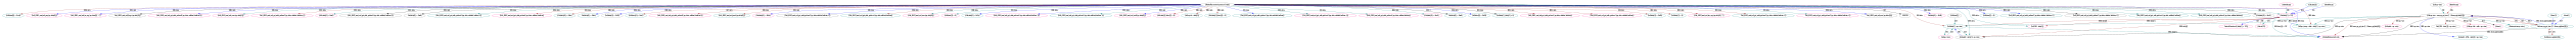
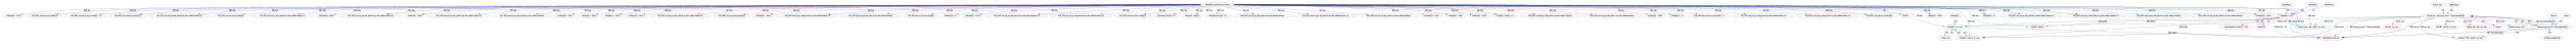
  digraph {
    fontname=Oswald
    node [color=deeppink fontname=Oswald]
    edge [color=brown fontname=Oswald]
    n1 [color=teal label="(Call,data[1] + op->size)"]
    n2 [label="(MethodReturn,static int)"]
    n3 [color=gray40 label="(Call,addr + data[1] + op->size)"]
    n4 [label="(Call,op->size)"]
    n5 [label="(Call,data[1] <= 127)"]
    n6 [label="(ControlStructure,if (data[1] <= 127))"]
    n7 [label="(Literal,127)"]
    n8 [color=teal label="(Call,op->jump = addr + data[1] + op->size)"]
    n9 [label="(Call,256 - data[1])"]
    n10 [color=gray40 label="(MethodParameterIn,const ut8 *data)"]
    n11 [label="(Call,data[0] == 0x49)"]
    n12 [color=gray40 label="(Call,_6502_anal_esil_get_addr_pattern2 (op, data, addrbuf, buffsize, 'x'))"]
    n13 [color=teal label="(Call,_6502_anal_esil_get_addr_pattern1 (op, data, addrbuf, buffsize))"]
    n14 [color=teal label="(Call,data[2] << 8)"]
    n15 [color=teal label="(Call,_6502_anal_esil_get_addr_pattern3 (op, data, addrbuf, buffsize, 'x'))"]
    n16 [color=teal label="(Call,_6502_anal_esil_get_addr_pattern1 (op, data, addrbuf, buffsize))"]
    n17 [color=gray40 label="(Call,data[0] == 0xc0)"]
    n18 [color=teal label="(Call,data[0] == 0xc9)"]
    n19 [label="(Call,_6502_anal_esil_pop (op, data[0]))"]
    n20 [label="(Call,_6502_anal_esil_inc_reg (op, data[0], \"+\"))"]
    n21 [color=gray40 label="(Call,_6502_anal_esil_flags (op, data[0]))"]
    n22 [label="(Call,_6502_anal_esil_get_addr_pattern3 (op, data, addrbuf, buffsize, 0))"]
    n23 [label="(Call,_6502_anal_esil_mov (op, data[0]))"]
    n24 [label="(Call,_6502_anal_esil_get_addr_pattern2 (op, data, addrbuf, buffsize, 'y'))"]
    n25 [label="(Call,data[0] == 0xa0)"]
    n26 [color=gray40 label="(Call,_6502_anal_esil_get_addr_pattern3 (op, data, addrbuf, buffsize, 0))"]
    n27 [color=gray40 label="(Call,data[0] == 0xa9)"]
    n28 [color=teal label="(Call,_6502_anal_esil_get_addr_pattern3 (op, data, addrbuf, buffsize, 'x'))"]
    n29 [label="(Call,_6502_anal_esil_get_addr_pattern1 (op, data, addrbuf, buffsize))"]
    n30 [color=teal label="(Call,data[0] == 0x4a)"]
    n31 [color=teal label="(Call,data[0] == 0x6a)"]
    n32 [color=gray40 label="(Call,data[0] == 0x29)"]
    n33 [color=teal label="(Call,data[0] == 0xa2)"]
    n34 [label="(Call,_6502_anal_esil_get_addr_pattern3 (op, data, addrbuf, buffsize, 0))"]
    n35 [color=teal label="(Call,_6502_anal_esil_push (op, data[0]))"]
    n36 [label="(Call,data[0] == 0x0a)"]
    n37 [color=gray40 label="(Call,_6502_anal_esil_get_addr_pattern2 (op, data, addrbuf, buffsize, 'x'))"]
    n38 [color=teal label="(Call,_6502_anal_esil_get_addr_pattern1 (op, data, addrbuf, buffsize))"]
    n39 [label="(Call,_6502_anal_esil_mov (op, data[0]))"]
    n40 [label="(Call,data[2] << 8)"]
    n41 [color=teal label="(Call,data[0] == 0x2a)"]
    n42 [label="(Call,_6502_anal_esil_get_addr_pattern2 (op, data, addrbuf, buffsize, 'x'))"]
    n43 [color=teal label="(Call,_6502_anal_esil_get_addr_pattern2 (op, data, addrbuf, buffsize, 'x'))"]
    n44 [label="(Call,_6502_anal_esil_ccall (op, data[0]))"]
    n45 [label="(Call,data[1] | data[2] << 8)"]
    n46 [color=teal label="(Call,op->id = data[0])"]
    n47 [color=teal label="(Call,data[1] | data[2] << 8)"]
    n48 [color=teal label="(Call,_6502_anal_esil_get_addr_pattern1 (op, data, addrbuf, buffsize))"]
    n49 [label="(Call,_6502_anal_esil_get_addr_pattern2 (op, data, addrbuf, buffsize, 'y'))"]
    n50 [label="(Call,_6502_anal_esil_get_addr_pattern1 (op, data, addrbuf, buffsize))"]
    n51 [label="(Call,data[0] == 0xe0)"]
    n52 [color=teal label="(Call,data[0] == 0xe9)"]
    n53 [color=teal label="(Call,data[0] == 0x09)"]
    n54 [color=teal label="(Call,data[1] | data[2] << 8)"]
    n55 [label="(Call,_6502_anal_esil_get_addr_pattern1 (op, data, addrbuf, buffsize))"]
    n56 [label="(Call,_6502_anal_esil_get_addr_pattern1 (op, data, addrbuf, buffsize))"]
    n57 [color=teal label="(Call,data[0] == 0x69)"]
    n58 [color=teal label="(Call,data[2] << 8)"]
    n59 [label="(Call,_6502_anal_esil_inc_reg (op, data[0], \"-\"))"]
    n60 [color=teal label="(Call,_6502_anal_esil_get_addr_pattern2 (op, data, addrbuf, buffsize, 'x'))"]
    n61 [label="(Call,_6502_anal_esil_get_addr_pattern2 (op, data, addrbuf, buffsize, 'x'))"]
    n62 [color=gray40 label="(Call,_6502_anal_esil_mov (op, data[0]))"]
    1000263 [color=gray40]
    n64 [color=gray40 label="(Call,op->size = snes_op_get_size (1, 1, &snes_op[data[0]]))"]
    n65 [color=teal label="(Call,snes_op_get_size (1, 1, &snes_op[data[0]]))"]
    n66 [label="(Call,addr + op->size)"]
    n67 [color=teal label="(Call,addr - (256 - data[1]) + op->size)"]
    n68 [color=gray40 label="(Call,(256 - data[1]) + op->size)"]
    n69 [label="(Call,op->fail = addr + op->size)"]
    n70 [label="(Literal,)"]
    n71 [color=teal label="(Return,return op->size;)"]
    n72 [color=teal label="(Call,&snes_op[data[0]])"]
    n73 [color=gray40 label="(Call,data[1])"]
    n74 [color=teal label="(Call,data[1])"]
    n75 [color=gray40 label="(Identifier,op)"]
    n76 [color=gray40 label="(Call,op->size)"]
    n77 [label="(Identifier,op)"]
    n78 [color=teal label="(Literal,1)"]
    n79 [color=teal label="(Literal,1)"]
    n80 [label="(Identifier,op)"]
    n1 -> n2 [color=teal label="DDG: data[1]"]
    n1 -> n3 [color=teal label="AST: "]
    n1 -> n4 [color=teal label="CFG: "]
    n3 -> n1 [color=blue label="CFG: "]
    n4 -> n1 [color=teal label="AST: "]
    n5 -> n1 [label="DDG: data[1]"]
    n5 -> n2 [color=teal label="DDG: data[1] <= 127"]
    n5 -> n3 [label="DDG: data[1]"]
    n5 -> n6 [color=blue label="AST: "]
    n5 -> n7 [color=teal label="CFG: "]
    n5 -> n8 [color=teal label="DDG: data[1]"]
    n5 -> n9 [label="DDG: data[1]"]
    n7 -> n5 [label="AST: "]
    n10 -> n1 [label="DDG: data"]
    n10 -> n2 [color=blue label="DDG: data"]
    n10 -> n3 [color=teal label="DDG: data"]
    n10 -> n5 [color=teal label="DDG: data"]
    n10 -> n8 [label="DDG: data"]
    n10 -> n9 [color=teal label="DDG: data"]
    n10 -> n11 [color=blue label="DDG: data"]
    n10 -> n12 [color=black label="DDG: data"]
    n10 -> n13 [color=teal label="DDG: data"]
    n10 -> n14 [color=blue label="DDG: data"]
    n10 -> n15 [color=blue label="DDG: data"]
    n10 -> n16 [color=teal label="DDG: data"]
    n10 -> n17 [color=black label="DDG: data"]
    n10 -> n18 [label="DDG: data"]
    n10 -> n19 [color=blue label="DDG: data"]
    n10 -> n20 [color=blue label="DDG: data"]
    n10 -> n21 [color=black label="DDG: data"]
    n10 -> n22 [color=blue label="DDG: data"]
    n10 -> n23 [color=teal label="DDG: data"]
    n10 -> n24 [label="DDG: data"]
    n10 -> n25 [color=teal label="DDG: data"]
    n10 -> n26 [color=black label="DDG: data"]
    n10 -> n27 [color=black label="DDG: data"]
    n10 -> n28 [color=teal label="DDG: data"]
    n10 -> n29 [label="DDG: data"]
    n10 -> n30 [label="DDG: data"]
    n10 -> n31 [color=blue label="DDG: data"]
    n10 -> n32 [color=blue label="DDG: data"]
    n10 -> n33 [label="AST: data"]
    n10 -> n34 [label="DDG: data"]
    n10 -> n35 [label="DDG: data"]
    n10 -> n36 [color=blue label="DDG: data"]
    n10 -> n37 [color=blue label="DDG: data"]
    n10 -> n38 [label="DDG: data"]
    n10 -> n39 [color=teal label="DDG: data"]
    n10 -> n40 [color=teal label="DDG: data"]
    n10 -> n41 [color=blue label="DDG: data"]
    n10 -> n42 [color=blue label="DDG: data"]
    n10 -> n43 [color=teal label="DDG: data"]
    n10 -> n44 [color=blue label="DDG: data"]
    n10 -> n45 [label="DDG: data"]
    n10 -> n46 [label="DDG: data"]
    n10 -> n47 [label="DDG: data"]
    n10 -> n48 [color=blue label="DDG: data"]
    n10 -> n49 [color=teal label="DDG: data"]
    n10 -> n50 [color=teal label="DDG: data"]
    n10 -> n51 [color=teal label="DDG: data"]
-   n10 -> n52 [color=black label="DDG: 1"]
+   n10 -> n52 [color=black label="DDG: data"]
    n10 -> n53 [color=blue label="DDG: data"]
    n10 -> n54 [color=black label="DDG: data"]
    n10 -> n55 [label="DDG: data"]
    n10 -> n56 [label="DDG: data"]
    n10 -> n57 [label="DDG: data"]
    n10 -> n58 [label="DDG: data"]
    n10 -> n59 [label="DDG: data"]
    n10 -> n60 [label="DDG: data"]
    n10 -> n61 [color=teal label="DDG: data"]
    n10 -> n62 [color=blue label="DDG: data"]
    n10 -> 1000263 [color=black label="AST: "]
    n64 -> n1 [color=teal label="DDG: op->size"]
    n64 -> n2 [color=black label="DDG: op->size"]
    n64 -> n2 [label="DDG: snes_op_get_size (1, 1, &snes_op[data[0]])"]
    n64 -> n3 [color=black label="DDG: op->size"]
    n64 -> n8 [color=teal label="DDG: op->size"]
    n64 -> n65 [label="CFG: "]
    n64 -> n66 [label="DDG: op->size"]
    n64 -> n67 [color=blue label="DDG: op->size"]
    n64 -> n68 [label="DDG: op->size"]
    n64 -> n69 [label="DDG: op->size"]
    n64 -> n70 [color=black label="AST: "]
    n64 -> n71 [color=teal label="DDG: op->size"]
    n65 -> n2 [color=black label="DDG: &snes_op[data[0]]"]
    n65 -> n64 [label="AST: "]
    n65 -> n64 [color=black label="DDG: 1"]
    n65 -> n64 [color=blue label="DDG: &snes_op[data[0]]"]
-   n65 -> n72 [label="CFG: "]
+   n65 -> n67 [label="CFG: "]
    n72 -> n65 [label="AST: "]
    n73 -> n1 [color=teal label="AST: "]
    n74 -> n5 [color=blue label="AST: "]
    n75 -> n5 [color=blue label="CFG: "]
    n76 -> n64 [color=teal label="AST: "]
    n77 -> n64 [label="CFG: "]
    n78 -> n65 [color=blue label="AST: "]
    n79 -> n65 [color=blue label="AST: "]
    n80 -> n5 [color=teal label="CFG: "]
  }
